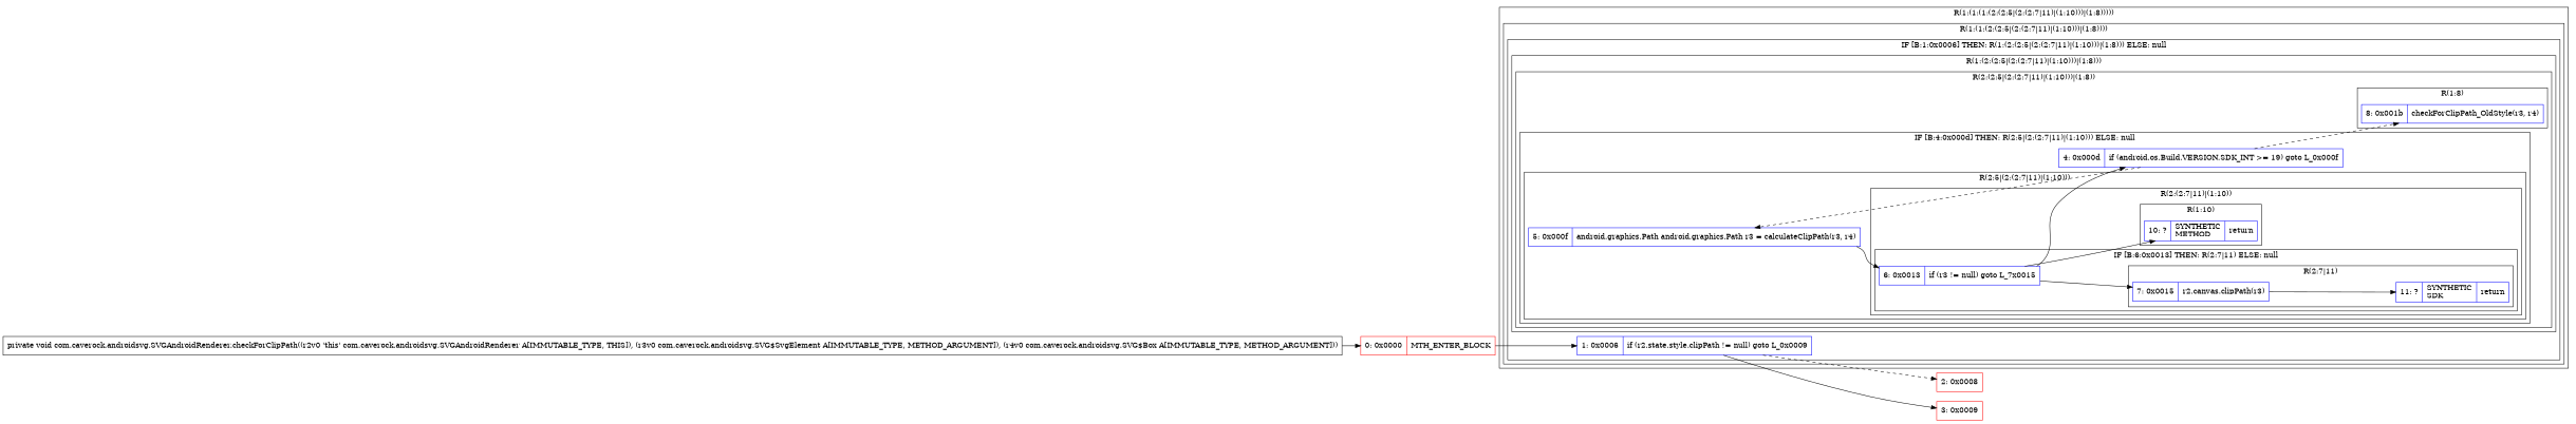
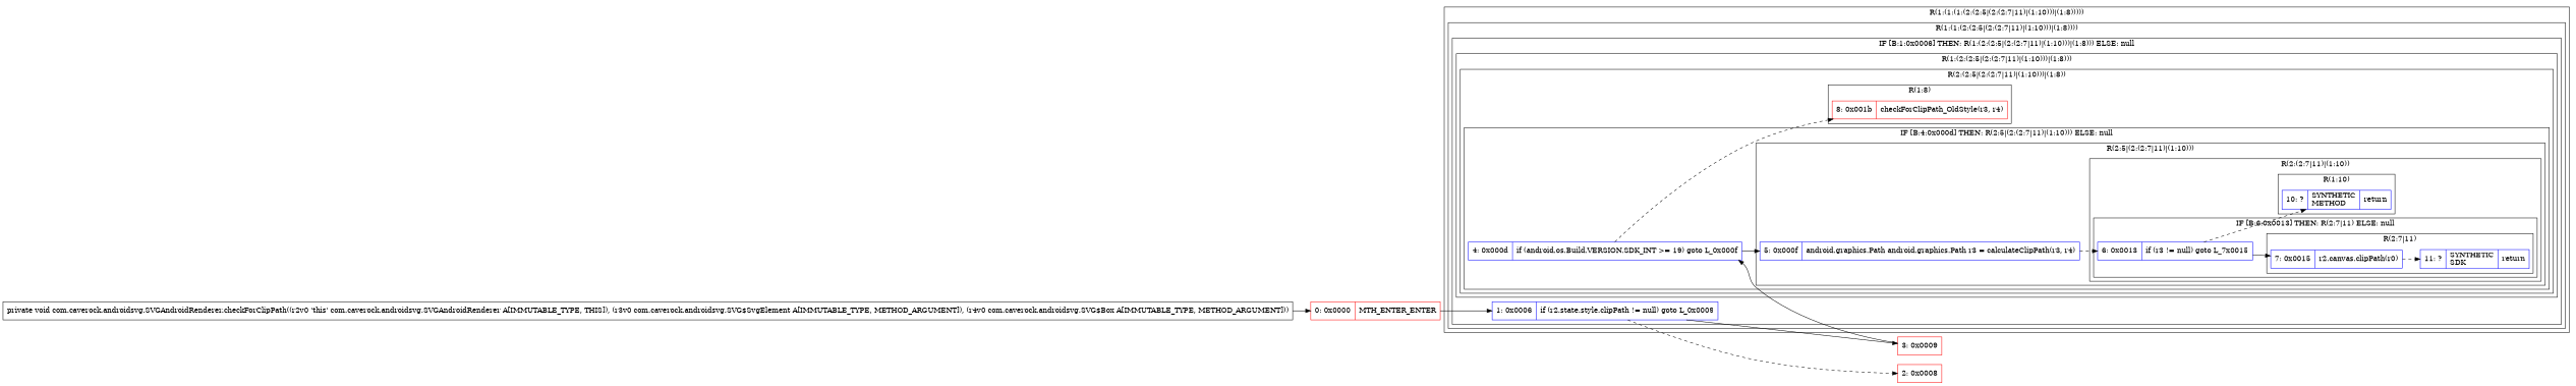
  digraph {
    rankdir=LR
    node [color=blue shape=record]
-   n1 [label="{7\:\ 0x0015|r2.canvas.clipPath(r3)\l}"]
+   n1 [label="{7\:\ 0x0015|r2.canvas.clipPath(r0)\l}"]
    n2 [label="{11\:\ ?|SYNTHETIC\lSDK\l|return\l}"]
    n3 [label="{6\:\ 0x0013|if (r3 != null) goto L_7x0015\l}"]
    n4 [label="{10\:\ ?|SYNTHETIC\lMETHOD\l|return\l}"]
    n5 [label="{5\:\ 0x000f|android.graphics.Path android.graphics.Path r3 = calculateClipPath(r3, r4)\l}"]
    n6 [label="{4\:\ 0x000d|if (android.os.Build.VERSION.SDK_INT \>= 19) goto L_0x000f\l}"]
-   n7 [label="{8\:\ 0x001b|checkForClipPath_OldStyle(r3, r4)\l}"]
+   n7 [color=red label="{8\:\ 0x001b|checkForClipPath_OldStyle(r3, r4)\l}"]
    n8 [label="{1\:\ 0x0006|if (r2.state.style.clipPath != null) goto L_0x0009\l}"]
    n9 [color=red label="{2\:\ 0x0008}"]
    n10 [color=red label="{3\:\ 0x0009}"]
-   n11 [color=red label="{0\:\ 0x0000|MTH_ENTER_BLOCK\l}"]
+   n11 [color=red label="{0\:\ 0x0000|MTH_ENTER_ENTER\l}"]
    n12 [label="{private void com.caverock.androidsvg.SVGAndroidRenderer.checkForClipPath((r2v0 'this' com.caverock.androidsvg.SVGAndroidRenderer A[IMMUTABLE_TYPE, THIS]), (r3v0 com.caverock.androidsvg.SVG$SvgElement A[IMMUTABLE_TYPE, METHOD_ARGUMENT]), (r4v0 com.caverock.androidsvg.SVG$Box A[IMMUTABLE_TYPE, METHOD_ARGUMENT])) }" color=""]
    subgraph cluster_1 {
      label="R(1:(1:(1:(2:(2:5|(2:(2:7|11)|(1:10)))|(1:8)))))"
      subgraph cluster_2 {
        label="R(1:(1:(2:(2:5|(2:(2:7|11)|(1:10)))|(1:8))))"
        subgraph cluster_3 {
          label="IF [B:1:0x0006] THEN: R(1:(2:(2:5|(2:(2:7|11)|(1:10)))|(1:8))) ELSE: null"
          n8
          subgraph cluster_4 {
            label="R(1:(2:(2:5|(2:(2:7|11)|(1:10)))|(1:8)))"
            subgraph cluster_5 {
              label="R(2:(2:5|(2:(2:7|11)|(1:10)))|(1:8))"
              subgraph cluster_6 {
                label="IF [B:4:0x000d] THEN: R(2:5|(2:(2:7|11)|(1:10))) ELSE: null"
                n6
                subgraph cluster_7 {
                  label="R(2:5|(2:(2:7|11)|(1:10)))"
                  n5
                  subgraph cluster_8 {
                    label="R(2:(2:7|11)|(1:10))"
                    subgraph cluster_9 {
                      label="IF [B:6:0x0013] THEN: R(2:7|11) ELSE: null"
                      n3
                      subgraph cluster_10 {
                        label="R(2:7|11)"
                        n1
                        n2
                      }
                    }
                    subgraph cluster_11 {
                      label="R(1:10)"
                      n4
                    }
                  }
                }
              }
              subgraph cluster_12 {
                label="R(1:8)"
                n7
              }
            }
          }
        }
      }
    }
-   n1 -> n2
+   n1 -> n2 [style=dashed]
    n3 -> n1
-   n3 -> n4 [style=solid]
-   n5 -> n3
-   n6 -> n5 [style=dashed]
+   n3 -> n4 [style=dashed]
+   n5 -> n3 [style=dashed]
+   n6 -> n5
    n6 -> n7 [style=dashed]
    n8 -> n9 [style=dashed]
    n8 -> n10
-   n3 -> n6
+   n10 -> n6
    n11 -> n8
    n12 -> n11
  }
